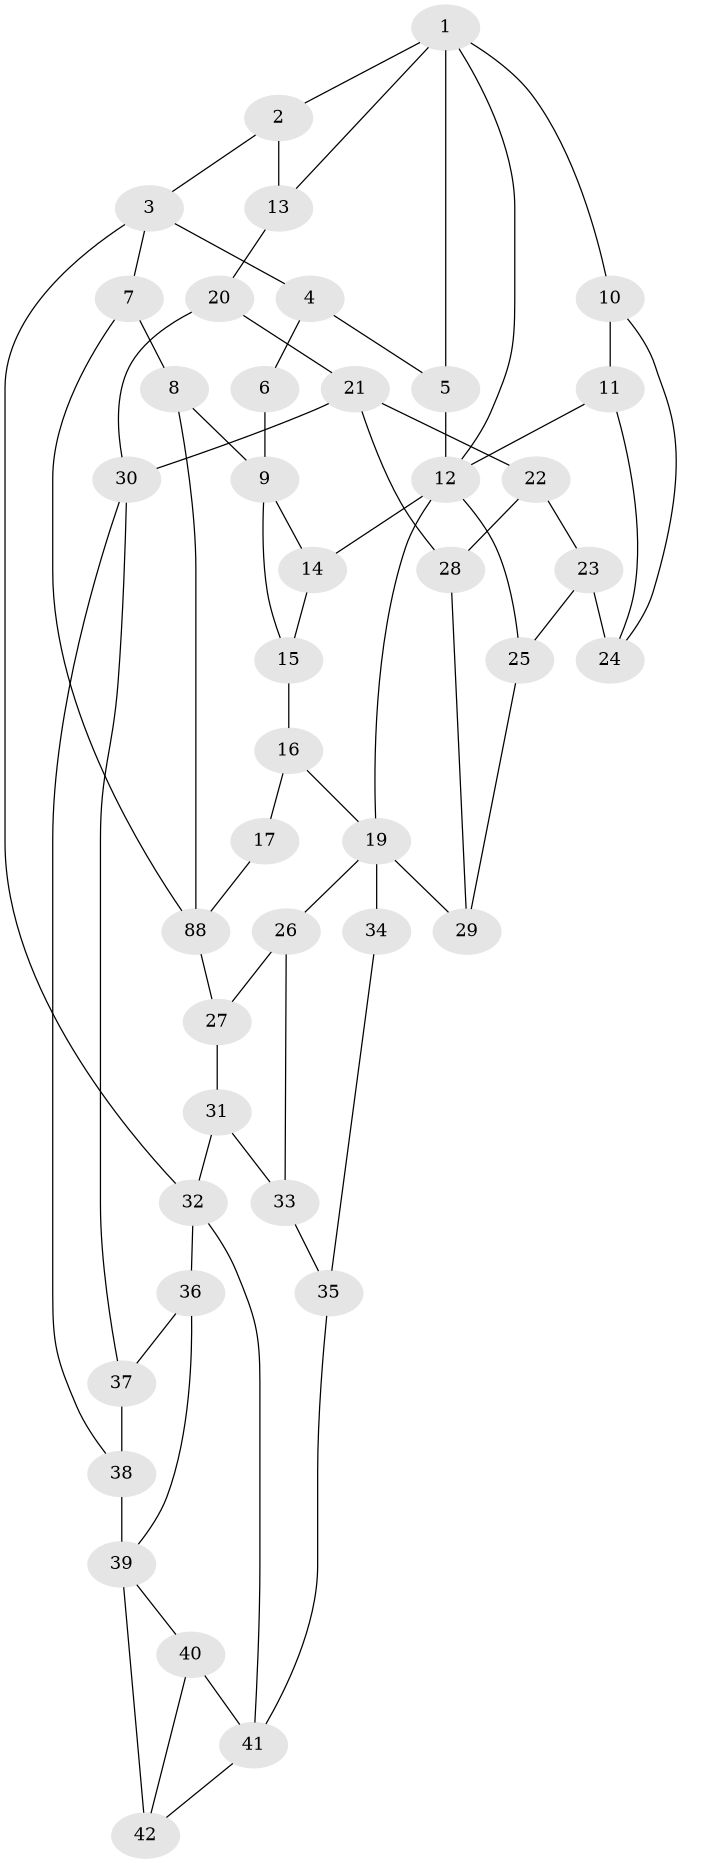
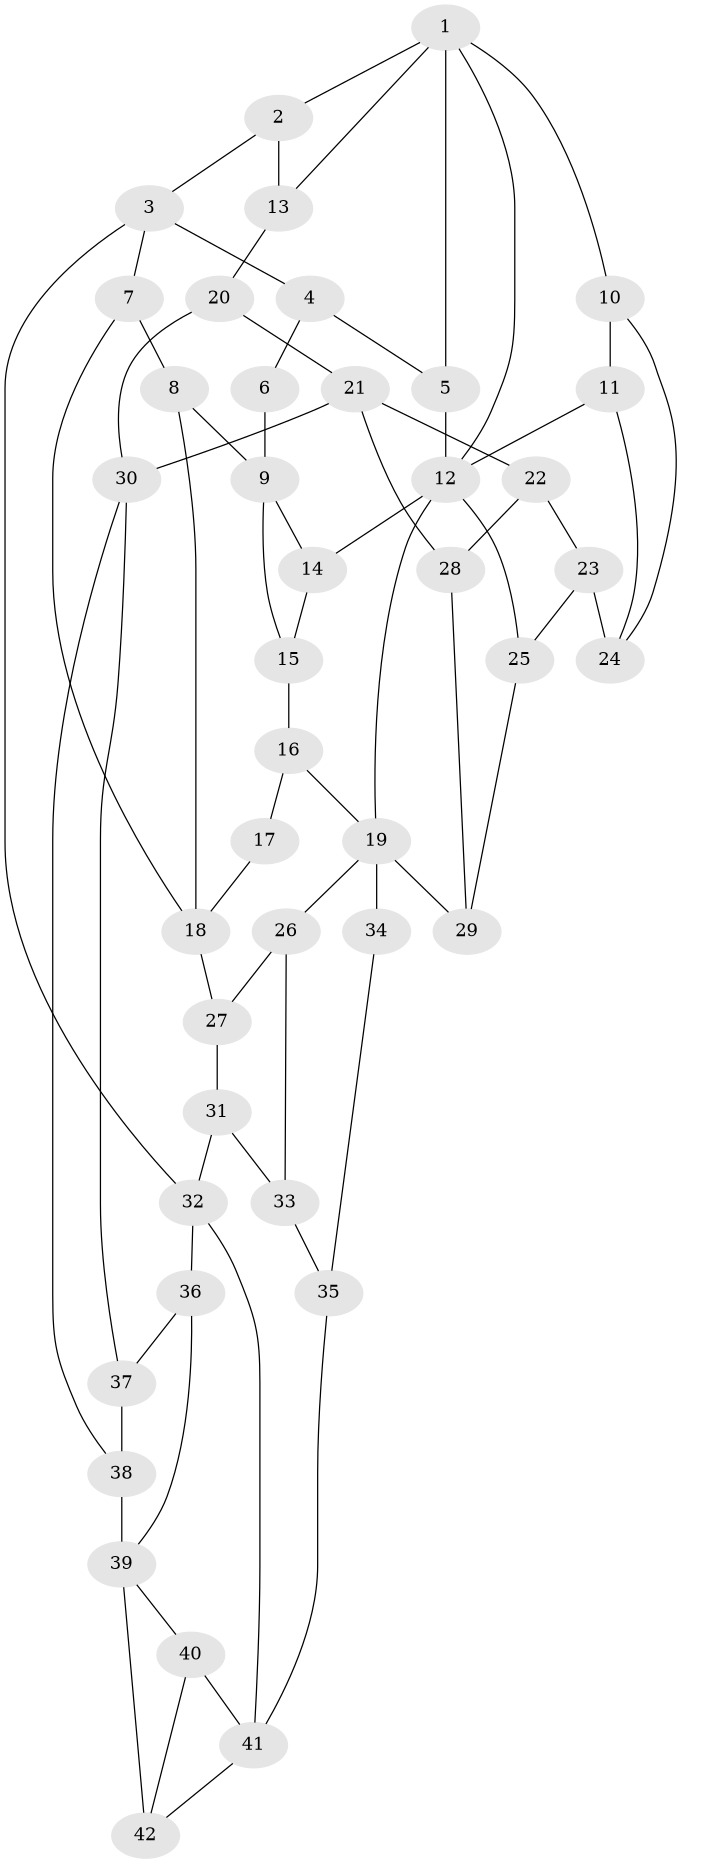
  graph {
    node [color=gray90 style=filled]
    edge [weight=1.0]
    1
    2
    5
    10
    12
    13
    3
    11
    24
    14
    19
    25
    20
    4
    7
    32
    36
    37
    39
    6
    8
-   18 [label=88]
+   18
    41
    9
    15
    27
    16
    26
    29
    34
    21
    30
    17
    31
    33
    35
    22
    28
    38
    23
    42
    40
    1 -- 2
    1 -- 5
    1 -- 10
    1 -- 12
    1 -- 13
    2 -- 13
    2 -- 3
    5 -- 12
    10 -- 11
    10 -- 24
    12 -- 14
    12 -- 19
    12 -- 25
    13 -- 20
    3 -- 4
    3 -- 7
    3 -- 32
    11 -- 12
    11 -- 24
    14 -- 15
    19 -- 26
    19 -- 29
    19 -- 34 [weight=2.0]
    25 -- 29
    20 -- 21
    20 -- 30
    4 -- 5
    4 -- 6 [weight=2.0]
    7 -- 8
    7 -- 18
    32 -- 36
    32 -- 41
    36 -- 37
    36 -- 39
    37 -- 38
    39 -- 42 [weight=3.0]
    39 -- 40
    6 -- 9 [weight=2.0]
    8 -- 18
    8 -- 9 [weight=2.0]
    18 -- 27 [weight=2.0]
    41 -- 42
    9 -- 14
    9 -- 15
    15 -- 16
    27 -- 31 [weight=2.0]
    16 -- 19
    16 -- 17
    26 -- 27
    26 -- 33
    34 -- 35
    21 -- 30 [weight=3.0]
    21 -- 22
    21 -- 28
    30 -- 37
    30 -- 38
    17 -- 18 [weight=2.0]
    31 -- 32
    31 -- 33 [weight=2.0]
    33 -- 35
    35 -- 41
    22 -- 28
    22 -- 23
    28 -- 29
    38 -- 39
    23 -- 24 [weight=4.0]
    23 -- 25
    40 -- 41
    40 -- 42 [weight=2.0]
  }
